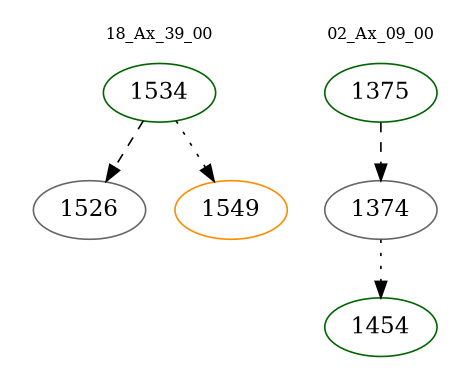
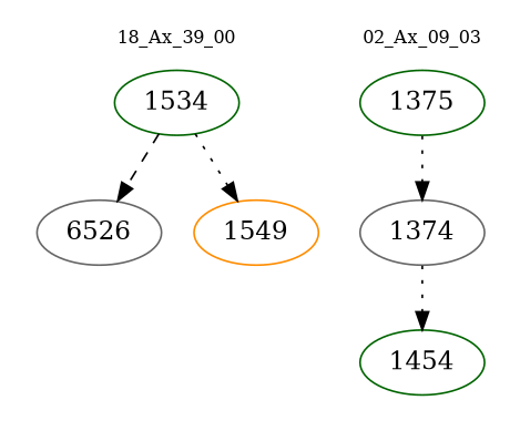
  digraph {
    node [color=darkgreen]
    edge [color=black style=dashed]
    n1 [label=1534]
-   n2 [color=gray40 label=1526]
+   n2 [color=gray40 label=6526]
    n3 [color=darkorange label=1549]
    n4 [label=1375]
    n5 [color=gray40 label=1374]
    n6 [label=1454]
    subgraph cluster_1 {
      color=white
      fontsize=10
      label="18_Ax_39_00"
      n1
      n2
      n3
    }
    subgraph cluster_2 {
      color=white
      fontsize=10
-     label="02_Ax_09_00"
+     label="02_Ax_09_03"
      n4
      n5
      n6
    }
    n1 -> n2
    n1 -> n3 [style=dotted]
-   n4 -> n5
+   n4 -> n5 [style=dotted]
    n5 -> n6 [style=dotted]
  }
